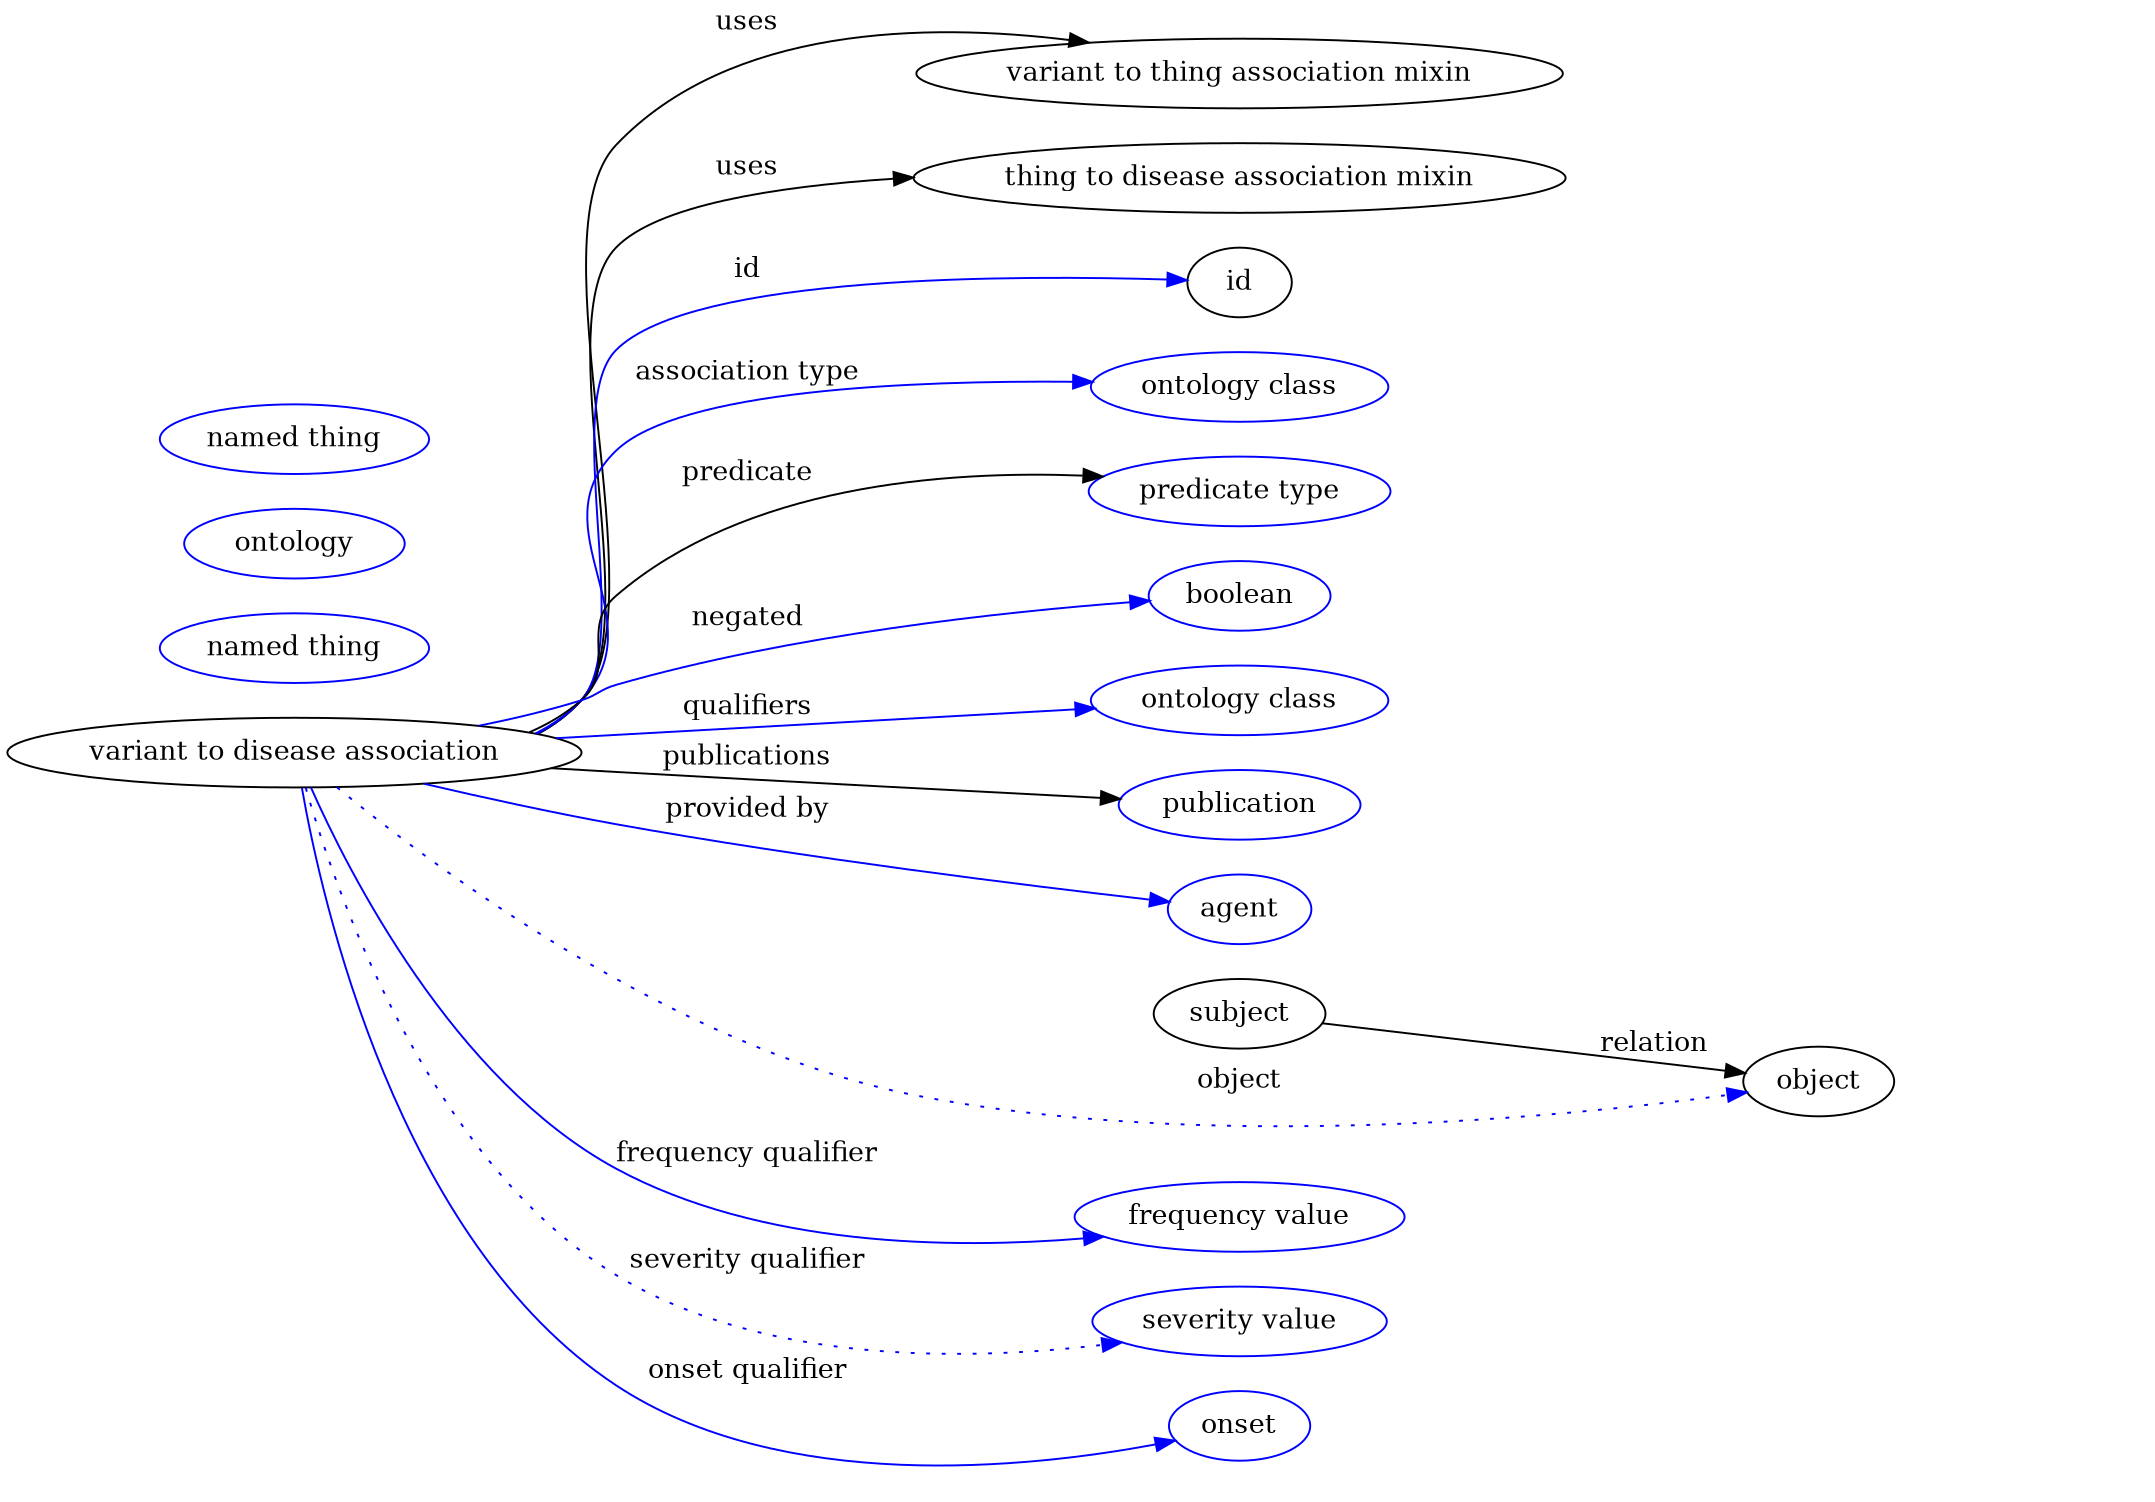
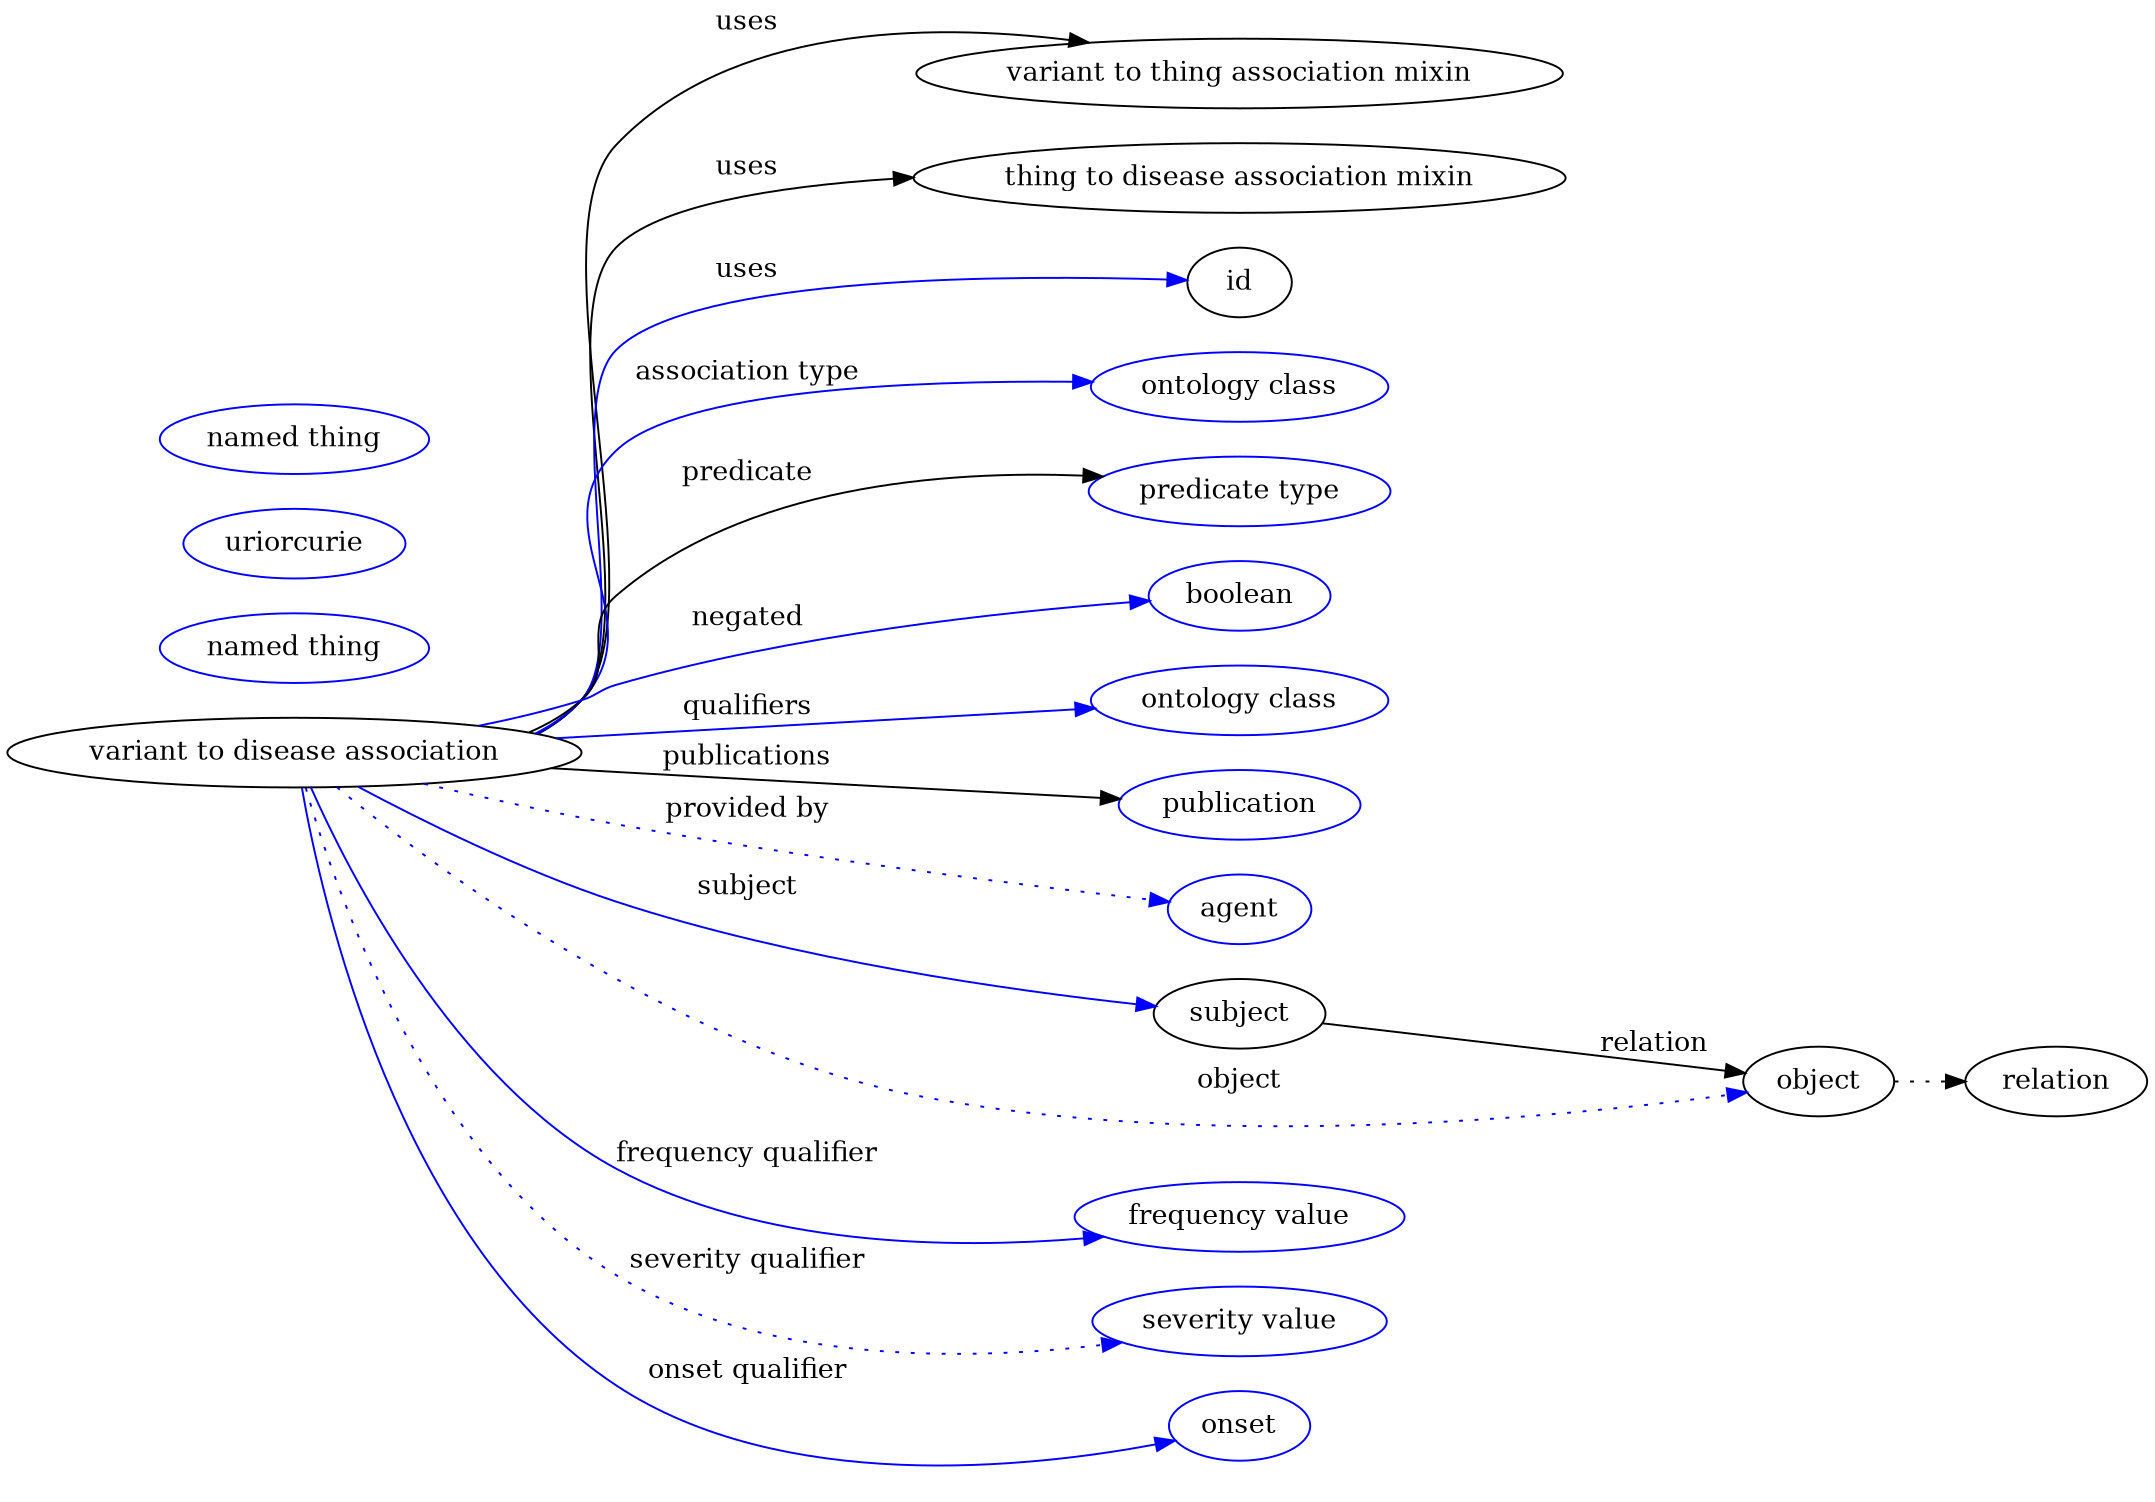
  digraph {
    rankdir=LR
    node [color=blue]
    edge [color=blue style=solid]
    n1 [height=0.5 label="variant to disease association" width=3.1594 color=""]
    "variant to thing association mixin" [height=0.5 width=3.6108 color=""]
    "thing to disease association mixin" [height=0.5 width=3.6288 color=""]
    id [height=0.5 width=0.75 color=""]
    n5 [height=0.5 label="ontology class" width=1.7151]
    n6 [height=0.5 label="predicate type" width=1.679]
    n7 [height=0.5 label=boolean width=1.0652]
    n8 [height=0.5 label="ontology class" width=1.7151]
    n9 [height=0.5 label=publication width=1.3902]
    n10 [height=0.5 label=agent width=0.83048]
    subject [height=0.5 width=0.99297 color=""]
    object [height=0.5 width=0.9027 color=""]
    n13 [height=0.5 label="frequency value" width=1.8776]
    n14 [height=0.5 label="severity value" width=1.661]
    n15 [height=0.5 label=onset width=0.81243]
+   relation [height=0.5 width=1.0471 color=""]
    n17 [height=0.5 label="named thing" width=1.5346]
-   n18 [height=0.5 label=ontology width=1.2638]
+   n18 [height=0.5 label=uriorcurie width=1.2638]
    n19 [height=0.5 label="named thing" width=1.5346]
    n1 -> "variant to thing association mixin" [label=uses color="" style=""]
    n1 -> "thing to disease association mixin" [label=uses color="" style=""]
-   n1 -> id [label=id]
+   n1 -> id [label=uses]
    n1 -> n5 [label="association type"]
    n1 -> n6 [color=black label=predicate]
    n1 -> n7 [label=negated]
    n1 -> n8 [label=qualifiers]
    n1 -> n9 [color=black label=publications]
-   n1 -> n10 [label="provided by"]
+   n1 -> n10 [label="provided by" style=dotted]
+   n1 -> subject [label=subject]
    n1 -> object [label=object style=dotted]
    n1 -> n13 [label="frequency qualifier"]
    n1 -> n14 [label="severity qualifier" style=dotted]
    n1 -> n15 [label="onset qualifier"]
    subject -> object [label=relation color="" style=""]
+   object -> relation [style=dotted color=""]
  }
